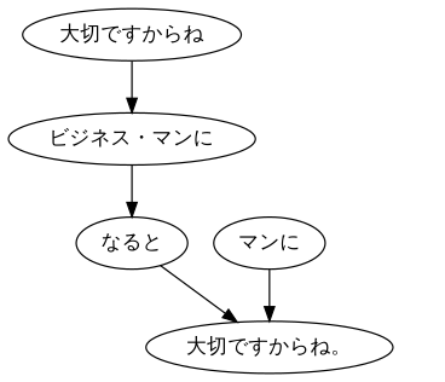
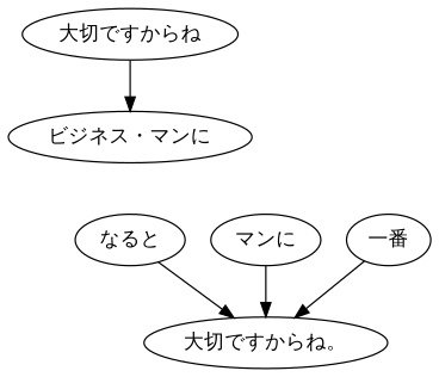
  digraph {
    fontname="IBM Plex Mono"
    node [fontname="IBM Plex Mono"]
    edge [fontname="IBM Plex Mono"]
    n1 [label="大切ですからね"]
    n2 [label="ビジネス・マンに"]
    n3 [label="なると"]
    n4 [label="大切ですからね。"]
    n5 [label="マンに"]
+   n6 [label="一番"]
    n1 -> n2
-   n2 -> n3
    n3 -> n4
    n5 -> n4
+   n6 -> n4
  }
